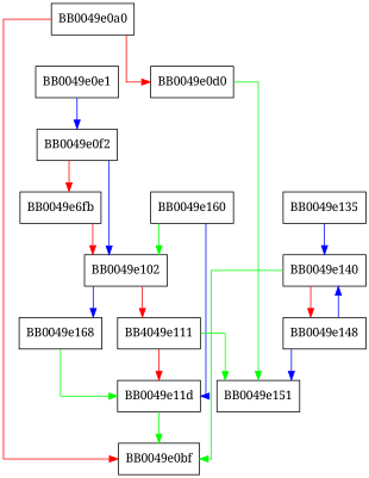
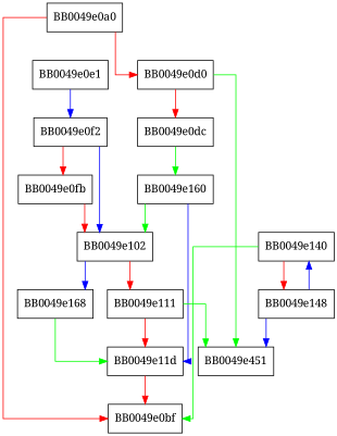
  digraph {
    fontname="Noto Serif"
    splines=ortho
    node [fontname="Noto Serif" shape=box]
    edge [color=red fontname="Noto Serif"]
    BB0049e0a0
    BB0049e0d0
    BB0049e0bf
-   BB0049e151
+   BB0049e151 [label=BB0049e451]
+   BB0049e0dc
    BB0049e160
    BB0049e11d
    BB0049e102
    BB0049e0e1
    BB0049e0f2
    BB0049e168
-   BB0049e111 [label=BB4049e111]
-   BB0049e0fb [label=BB0049e6fb]
-   BB0049e135
+   BB0049e111
+   BB0049e0fb
    BB0049e140
    BB0049e148
    BB0049e0a0 -> BB0049e0d0
    BB0049e0a0 -> BB0049e0bf
    BB0049e0d0 -> BB0049e151 [color=green]
+   BB0049e0d0 -> BB0049e0dc
+   BB0049e0dc -> BB0049e160 [color=green]
    BB0049e160 -> BB0049e11d [color=blue]
    BB0049e160 -> BB0049e102 [color=green]
-   BB0049e11d -> BB0049e0bf [color=green]
+   BB0049e11d -> BB0049e0bf
    BB0049e102 -> BB0049e168 [color=blue]
    BB0049e102 -> BB0049e111
    BB0049e0e1 -> BB0049e0f2 [color=blue]
    BB0049e0f2 -> BB0049e102 [color=blue]
    BB0049e0f2 -> BB0049e0fb
    BB0049e168 -> BB0049e11d [color=green]
    BB0049e111 -> BB0049e151 [color=green]
    BB0049e111 -> BB0049e11d
    BB0049e0fb -> BB0049e102
-   BB0049e135 -> BB0049e140 [color=blue]
    BB0049e140 -> BB0049e0bf [color=green]
    BB0049e140 -> BB0049e148
    BB0049e148 -> BB0049e151 [color=blue]
    BB0049e148 -> BB0049e140 [color=blue]
  }
